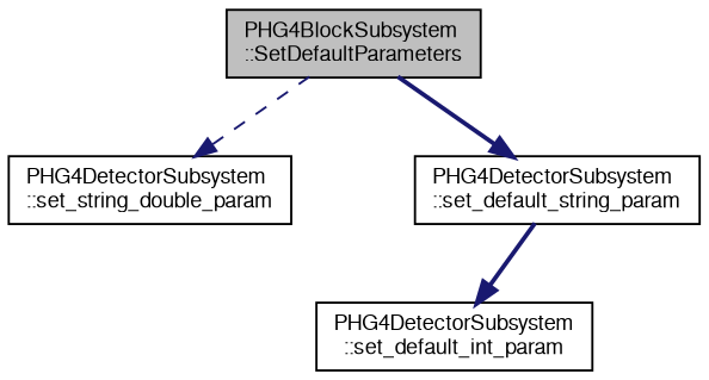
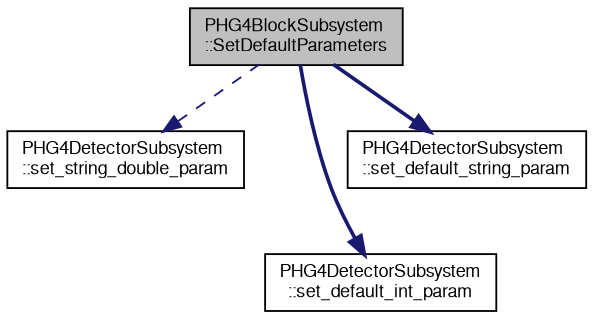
  digraph {
    rankdir=TB
    node [color=black fontname=FreeSans fontsize=10 shape=record]
    edge [color=midnightblue fontname=FreeSans fontsize=10 labelfontname=FreeSans labelfontsize=10 style=bold]
    n1 [fillcolor=grey75 fontcolor=black height=0.2 label="PHG4BlockSubsystem\l::SetDefaultParameters" style=filled width=0.4]
    n2 [height=0.2 label="PHG4DetectorSubsystem\l::set_string_double_param" width=0.4]
    n3 [height=0.2 label="PHG4DetectorSubsystem\l::set_default_int_param" width=0.4]
    n4 [height=0.2 label="PHG4DetectorSubsystem\l::set_default_string_param" width=0.4]
    n1 -> n2 [style=dashed]
-   n4 -> n3
+   n1 -> n3
    n1 -> n4
  }
